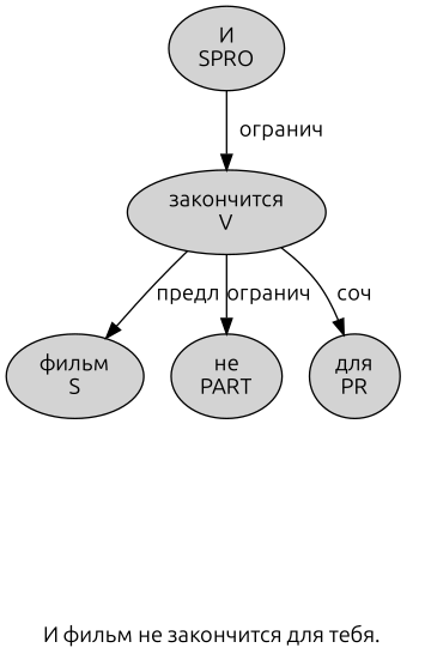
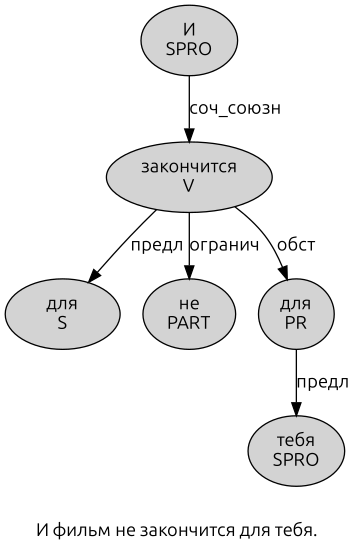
  digraph {
    fontname=Ubuntu
    label="И фильм не закончится для тебя."
    node [fillcolor=lightgray fontname=Ubuntu penwidth=1 shape=ellipse style=filled]
    edge [fontname=Ubuntu]
    n1 [label="И\nSPRO"]
    n2 [label="закончится\nV"]
-   n3 [label="фильм\nS"]
+   n3 [label="для\nS"]
    n4 [label="не\nPART"]
    n5 [label="для\nPR"]
-   n1 -> n2 [label="огранич"]
+   n6 [label="тебя\nSPRO"]
+   n1 -> n2 [label="соч_союзн"]
    n2 -> n3 [label="предл"]
    n2 -> n4 [label="огранич"]
-   n2 -> n5 [label="соч"]
+   n2 -> n5 [label="обст"]
+   n5 -> n6 [label="предл"]
  }
